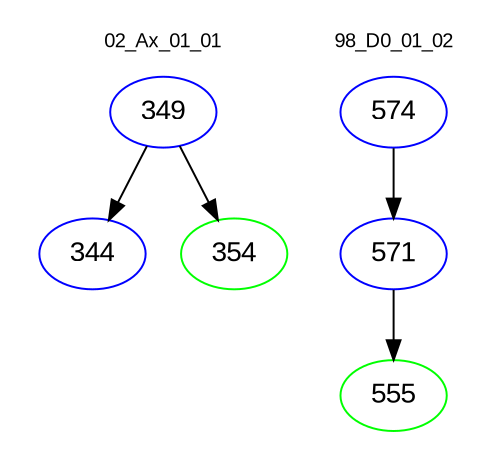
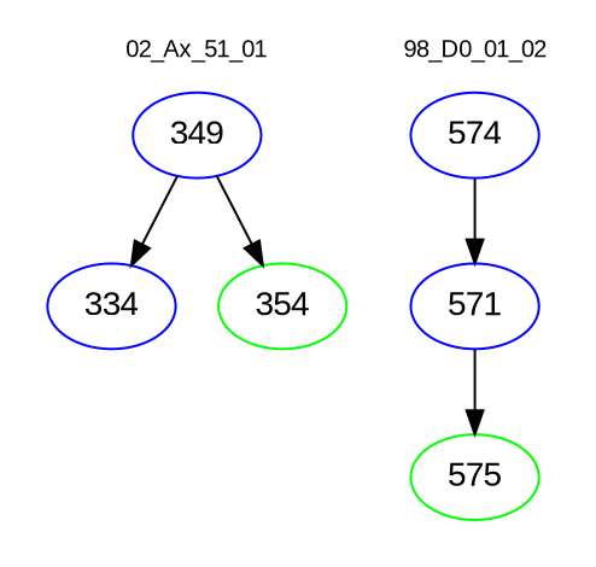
  digraph {
    fontname="Liberation Sans"
    node [color=blue fontname="Liberation Sans"]
    edge [color=black fontname="Liberation Sans"]
    n1 [label=349]
-   n2 [label=344]
+   n2 [label=334]
    n3 [color=green label=354]
    n4 [label=574]
    n5 [label=571]
-   n6 [color=green label=555]
+   n6 [color=green label=575]
    subgraph cluster_1 {
      color=white
      fontsize=10
-     label="02_Ax_01_01"
+     label="02_Ax_51_01"
      n1
      n2
      n3
    }
    subgraph cluster_2 {
      color=white
      fontsize=10
      label="98_D0_01_02"
      n4
      n5
      n6
    }
    n1 -> n2
    n1 -> n3
    n4 -> n5
    n5 -> n6
  }
